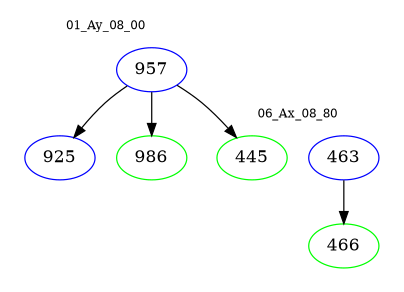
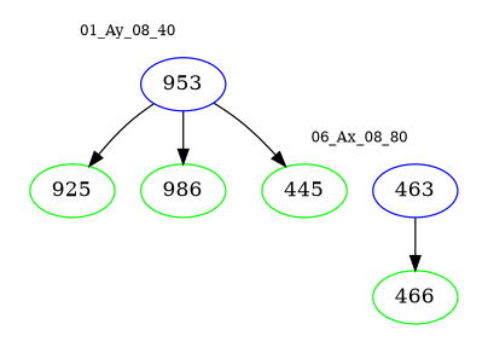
  digraph {
    node [color=green]
    edge [color=black]
    n1 [color=blue label=463]
    n2 [label=445]
    n3 [label=466]
-   n4 [color=blue label=957]
-   n5 [color=blue label=925]
+   n4 [color=blue label=953]
+   n5 [label=925]
    n6 [label=986]
    subgraph cluster_1 {
      color=white
      fontsize=10
      label="06_Ax_08_80"
      n1
      n2
      n3
    }
    subgraph cluster_2 {
      color=white
      fontsize=10
-     label="01_Ay_08_00"
+     label="01_Ay_08_40"
      n4
      n5
      n6
    }
    n1 -> n3
    n4 -> n2
    n4 -> n5
    n4 -> n6
  }
